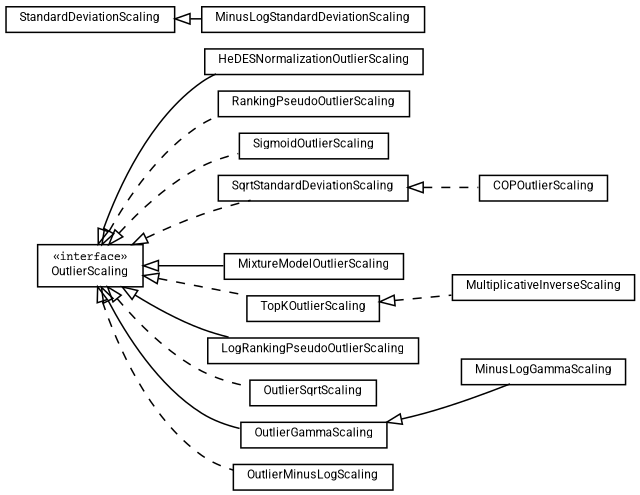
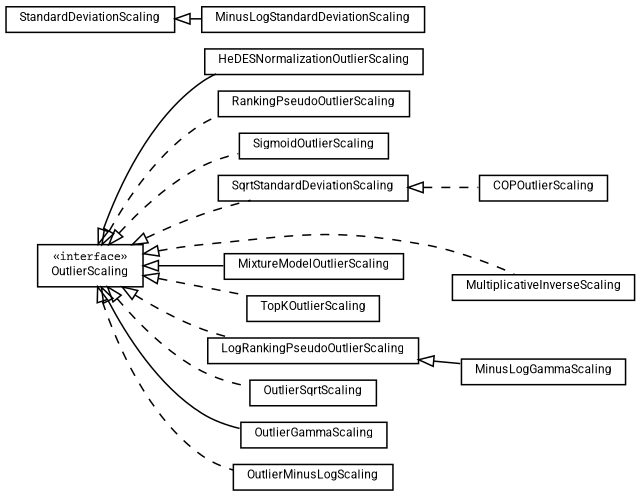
  digraph {
    fontname="Courier Prime"
    nodesep=0.15
    rankdir=LR
    ranksep=0.25
    node [fontcolor=black fontname="Courier Prime" fontsize=8 margin=0 shape=plaintext]
    edge [arrowtail=empty color=black dir=back fontname="Courier Prime" fontsize=7 labelfontname=Roboto labelfontsize=7 style=dashed weight=9]
    n1 [height=0 label=<<table title="de.lmu.ifi.dbs.elki.utilities.scaling.outlier.MinusLogGammaScaling" border="0" cellborder="1" cellspacing="0" cellpadding="2" href="MinusLogGammaScaling.html" target="_parent"> 		<tr><td><table border="0" cellspacing="0" cellpadding="1"> 		<tr><td align="center" balign="center"> <font face="Roboto">MinusLogGammaScaling</font> </td></tr> 		</table></td></tr> 		</table>> width=0]
    n2 [height=0 label=<<table title="de.lmu.ifi.dbs.elki.utilities.scaling.outlier.HeDESNormalizationOutlierScaling" border="0" cellborder="1" cellspacing="0" cellpadding="2" href="HeDESNormalizationOutlierScaling.html" target="_parent"> 		<tr><td><table border="0" cellspacing="0" cellpadding="1"> 		<tr><td align="center" balign="center"> <font face="Roboto">HeDESNormalizationOutlierScaling</font> </td></tr> 		</table></td></tr> 		</table>> width=0]
    n3 [height=0 label=<<table title="de.lmu.ifi.dbs.elki.utilities.scaling.outlier.MinusLogStandardDeviationScaling" border="0" cellborder="1" cellspacing="0" cellpadding="2" href="MinusLogStandardDeviationScaling.html" target="_parent"> 		<tr><td><table border="0" cellspacing="0" cellpadding="1"> 		<tr><td align="center" balign="center"> <font face="Roboto">MinusLogStandardDeviationScaling</font> </td></tr> 		</table></td></tr> 		</table>> width=0]
    n4 [height=0 label=<<table title="de.lmu.ifi.dbs.elki.utilities.scaling.outlier.OutlierScaling" border="0" cellborder="1" cellspacing="0" cellpadding="2" href="OutlierScaling.html" target="_parent"> 		<tr><td><table border="0" cellspacing="0" cellpadding="1"> 		<tr><td align="center" balign="center"> &#171;interface&#187; </td></tr> 		<tr><td align="center" balign="center"> <font face="Roboto">OutlierScaling</font> </td></tr> 		</table></td></tr> 		</table>> width=0]
    n5 [height=0 label=<<table title="de.lmu.ifi.dbs.elki.utilities.scaling.outlier.RankingPseudoOutlierScaling" border="0" cellborder="1" cellspacing="0" cellpadding="2" href="RankingPseudoOutlierScaling.html" target="_parent"> 		<tr><td><table border="0" cellspacing="0" cellpadding="1"> 		<tr><td align="center" balign="center"> <font face="Roboto">RankingPseudoOutlierScaling</font> </td></tr> 		</table></td></tr> 		</table>> width=0]
    n6 [height=0 label=<<table title="de.lmu.ifi.dbs.elki.utilities.scaling.outlier.SigmoidOutlierScaling" border="0" cellborder="1" cellspacing="0" cellpadding="2" href="SigmoidOutlierScaling.html" target="_parent"> 		<tr><td><table border="0" cellspacing="0" cellpadding="1"> 		<tr><td align="center" balign="center"> <font face="Roboto">SigmoidOutlierScaling</font> </td></tr> 		</table></td></tr> 		</table>> width=0]
    n7 [height=0 label=<<table title="de.lmu.ifi.dbs.elki.utilities.scaling.outlier.MultiplicativeInverseScaling" border="0" cellborder="1" cellspacing="0" cellpadding="2" href="MultiplicativeInverseScaling.html" target="_parent"> 		<tr><td><table border="0" cellspacing="0" cellpadding="1"> 		<tr><td align="center" balign="center"> <font face="Roboto">MultiplicativeInverseScaling</font> </td></tr> 		</table></td></tr> 		</table>> width=0]
    n8 [height=0 label=<<table title="de.lmu.ifi.dbs.elki.utilities.scaling.outlier.SqrtStandardDeviationScaling" border="0" cellborder="1" cellspacing="0" cellpadding="2" href="SqrtStandardDeviationScaling.html" target="_parent"> 		<tr><td><table border="0" cellspacing="0" cellpadding="1"> 		<tr><td align="center" balign="center"> <font face="Roboto">SqrtStandardDeviationScaling</font> </td></tr> 		</table></td></tr> 		</table>> width=0]
    n9 [height=0 label=<<table title="de.lmu.ifi.dbs.elki.utilities.scaling.outlier.MixtureModelOutlierScaling" border="0" cellborder="1" cellspacing="0" cellpadding="2" href="MixtureModelOutlierScaling.html" target="_parent"> 		<tr><td><table border="0" cellspacing="0" cellpadding="1"> 		<tr><td align="center" balign="center"> <font face="Roboto">MixtureModelOutlierScaling</font> </td></tr> 		</table></td></tr> 		</table>> width=0]
    n10 [height=0 label=<<table title="de.lmu.ifi.dbs.elki.utilities.scaling.outlier.TopKOutlierScaling" border="0" cellborder="1" cellspacing="0" cellpadding="2" href="TopKOutlierScaling.html" target="_parent"> 		<tr><td><table border="0" cellspacing="0" cellpadding="1"> 		<tr><td align="center" balign="center"> <font face="Roboto">TopKOutlierScaling</font> </td></tr> 		</table></td></tr> 		</table>> width=0]
    n11 [height=0 label=<<table title="de.lmu.ifi.dbs.elki.utilities.scaling.outlier.LogRankingPseudoOutlierScaling" border="0" cellborder="1" cellspacing="0" cellpadding="2" href="LogRankingPseudoOutlierScaling.html" target="_parent"> 		<tr><td><table border="0" cellspacing="0" cellpadding="1"> 		<tr><td align="center" balign="center"> <font face="Roboto">LogRankingPseudoOutlierScaling</font> </td></tr> 		</table></td></tr> 		</table>> width=0]
    n12 [height=0 label=<<table title="de.lmu.ifi.dbs.elki.utilities.scaling.outlier.OutlierSqrtScaling" border="0" cellborder="1" cellspacing="0" cellpadding="2" href="OutlierSqrtScaling.html" target="_parent"> 		<tr><td><table border="0" cellspacing="0" cellpadding="1"> 		<tr><td align="center" balign="center"> <font face="Roboto">OutlierSqrtScaling</font> </td></tr> 		</table></td></tr> 		</table>> width=0]
    n13 [height=0 label=<<table title="de.lmu.ifi.dbs.elki.utilities.scaling.outlier.OutlierGammaScaling" border="0" cellborder="1" cellspacing="0" cellpadding="2" href="OutlierGammaScaling.html" target="_parent"> 		<tr><td><table border="0" cellspacing="0" cellpadding="1"> 		<tr><td align="center" balign="center"> <font face="Roboto">OutlierGammaScaling</font> </td></tr> 		</table></td></tr> 		</table>> width=0]
    n14 [height=0 label=<<table title="de.lmu.ifi.dbs.elki.utilities.scaling.outlier.OutlierMinusLogScaling" border="0" cellborder="1" cellspacing="0" cellpadding="2" href="OutlierMinusLogScaling.html" target="_parent"> 		<tr><td><table border="0" cellspacing="0" cellpadding="1"> 		<tr><td align="center" balign="center"> <font face="Roboto">OutlierMinusLogScaling</font> </td></tr> 		</table></td></tr> 		</table>> width=0]
    n15 [height=0 label=<<table title="de.lmu.ifi.dbs.elki.utilities.scaling.outlier.COPOutlierScaling" border="0" cellborder="1" cellspacing="0" cellpadding="2" href="COPOutlierScaling.html" target="_parent"> 		<tr><td><table border="0" cellspacing="0" cellpadding="1"> 		<tr><td align="center" balign="center"> <font face="Roboto">COPOutlierScaling</font> </td></tr> 		</table></td></tr> 		</table>> width=0]
    n16 [height=0 label=<<table title="de.lmu.ifi.dbs.elki.utilities.scaling.outlier.StandardDeviationScaling" border="0" cellborder="1" cellspacing="0" cellpadding="2" href="StandardDeviationScaling.html" target="_parent"> 		<tr><td><table border="0" cellspacing="0" cellpadding="1"> 		<tr><td align="center" balign="center"> <font face="Roboto">StandardDeviationScaling</font> </td></tr> 		</table></td></tr> 		</table>> width=0]
    n4 -> n2 [style=solid]
    n4 -> n5
    n4 -> n6
-   n10 -> n7
+   n4 -> n7
    n4 -> n8
    n4 -> n9 [style=solid]
    n4 -> n10
-   n4 -> n11 [style=solid]
+   n4 -> n11
    n4 -> n12
    n4 -> n13 [style=solid]
    n4 -> n14
    n8 -> n15
-   n13 -> n1 [weight=10 style=""]
+   n11 -> n1 [weight=10 style=""]
    n16 -> n3 [weight=10 style=""]
  }
